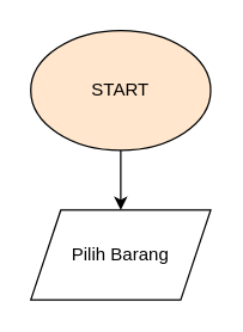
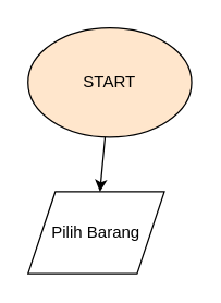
  <mxCell id="0" />
  <mxCell id="1" parent="0" />
  <mxCell id="2" value="" style="edgeStyle=none;html=1;" edge="1" parent="1" source="3" target="4"><mxGeometry relative="1" as="geometry" /></mxCell>
  <mxCell id="3" value="START" style="ellipse;whiteSpace=wrap;html=1;fillColor=#ffe6cc;" parent="1" vertex="1"><mxGeometry x="20" y="20" width="120" height="80" as="geometry" /></mxCell>
- <mxCell id="4" value="Pilih Barang" style="shape=parallelogram;perimeter=parallelogramPerimeter;whiteSpace=wrap;html=1;fixedSize=1;" vertex="1" parent="1"><mxGeometry x="20" y="140" width="120" height="60" as="geometry" /></mxCell>
+ <mxCell id="4" value="Pilih Barang" style="shape=parallelogram;perimeter=parallelogramPerimeter;whiteSpace=wrap;html=1;fixedSize=1;" vertex="1" parent="1"><mxGeometry x="20" y="140" width="100" height="60" as="geometry" /></mxCell>
